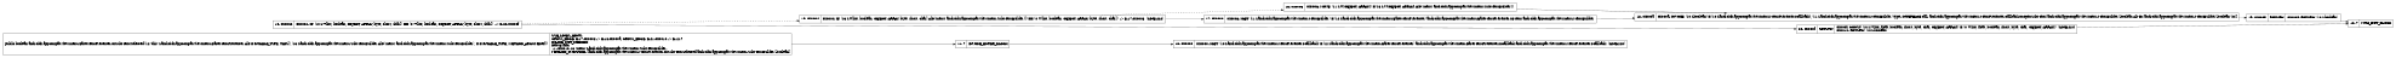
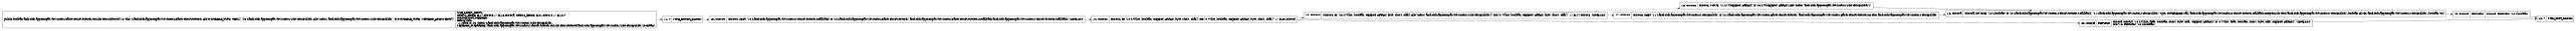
  digraph {
    rankdir=LR
    node [shape=record]
-   n1 [label="{11\:\ ?|INVOKE_ENTER_BLOCK\l}"]
+   n1 [label="{11\:\ ?|MTH_ENTER_BLOCK\l}"]
    n2 [label="{13\:\ 0x0000|0x0000: IGET  (r0 I:androidx.appcompat.view.menu.MenuPresenter$Callback) = (r2 I:androidx.appcompat.view.menu.BaseMenuPresenter) androidx.appcompat.view.menu.BaseMenuPresenter.mCallback androidx.appcompat.view.menu.MenuPresenter$Callback  (LINE:220)\l}"]
    n3 [label="{14\:\ 0x0002|0x0002: IF  (r0 I:??[int, boolean, OBJECT, ARRAY, byte, short, char]) == (0 ??[int, boolean, OBJECT, ARRAY, byte, short, char])  \-\> B:20:0x000f \l}"]
    n4 [label="{15\:\ 0x0004|0x0004: IF  (r3 I:??[int, boolean, OBJECT, ARRAY, byte, short, char] A[D('menu' androidx.appcompat.view.menu.SubMenuBuilder)]) == (0 ??[int, boolean, OBJECT, ARRAY, byte, short, char])  \-\> B:17:0x0008  (LINE:222)\l}"]
-   n5 [label="{20\:\ 0x000f|RETURN\l|0x000f: CONST  (r0 I:??[int, float, boolean, short, byte, char, OBJECT, ARRAY]) = (0 ??[int, float, boolean, short, byte, char, OBJECT, ARRAY])  (LINE:224)\l0x0010: RETURN  (r0 I:boolean) \l}"]
+   n5 [label="{20\:\ 0x000f|RETURN\l|0x000f: CONST  (r0 I:??[int, float, boolean, short, byte, char, OBJECT, ARRAY]) = (0 ??[int, float, boolean, short, byte, char, OBJECT, ARRAY])  (LINE:224)\l0x0710: RETURN  (r0 I:boolean) \l}"]
    n6 [label="{16\:\ 0x0006|0x0006: MOVE  (r1 I:??[OBJECT, ARRAY]) = (r3 I:??[OBJECT, ARRAY] A[D('menu' androidx.appcompat.view.menu.SubMenuBuilder)]) \l}"]
    n7 [label="{17\:\ 0x0008|0x0008: IGET  (r1 I:androidx.appcompat.view.menu.MenuBuilder) = (r2 I:androidx.appcompat.view.menu.BaseMenuPresenter) androidx.appcompat.view.menu.BaseMenuPresenter.mMenu androidx.appcompat.view.menu.MenuBuilder \l}"]
    n8 [label="{12\:\ ?|MTH_EXIT_BLOCK\l}"]
    n9 [label="{18\:\ 0x000a|0x000a: INVOKE  (r0 I:boolean) = (r0 I:androidx.appcompat.view.menu.MenuPresenter$Callback), (r1 I:androidx.appcompat.view.menu.MenuBuilder) type: INTERFACE call: androidx.appcompat.view.menu.MenuPresenter.Callback.onOpenSubMenu(androidx.appcompat.view.menu.MenuBuilder):boolean A[MD:(androidx.appcompat.view.menu.MenuBuilder):boolean (m)]\l}"]
    n10 [label="{19\:\ 0x000e|RETURN\l|0x008e: RETURN  (r0 I:boolean) \l}"]
    n11 [label="{public boolean androidx.appcompat.view.menu.BaseMenuPresenter.onSubMenuSelected((r2 'this' I:androidx.appcompat.view.menu.BaseMenuPresenter A[IMMUTABLE_TYPE, THIS]), (r3 I:androidx.appcompat.view.menu.SubMenuBuilder A[D('menu' androidx.appcompat.view.menu.SubMenuBuilder), IMMUTABLE_TYPE, METHOD_ARGUMENT]))  | USE_LINES_HINTS\lCROSS_EDGE: B:17:0x0008 \-\> B:18:0x000a, CROSS_EDGE: B:21:0x0010 \-\> B:12:?\lINLINE_NOT_NEEDED\lDebug Info:\l  \-1 \-0x0010: r3 'menu' Landroidx\/appcompat\/view\/menu\/SubMenuBuilder;\lMETHOD_OVERRIDE: [androidx.appcompat.view.menu.MenuPresenter.onSubMenuSelected(androidx.appcompat.view.menu.SubMenuBuilder):boolean]\l}"]
    n1 -> n2
+   n2 -> n3
    n3 -> n4 [style=dashed]
    n3 -> n5
    n4 -> n6 [style=dashed]
    n4 -> n7
    n5 -> n8
    n6 -> n9
    n7 -> n9
    n9 -> n10 [style=dashed]
    n10 -> n8
    n11 -> n1
  }
